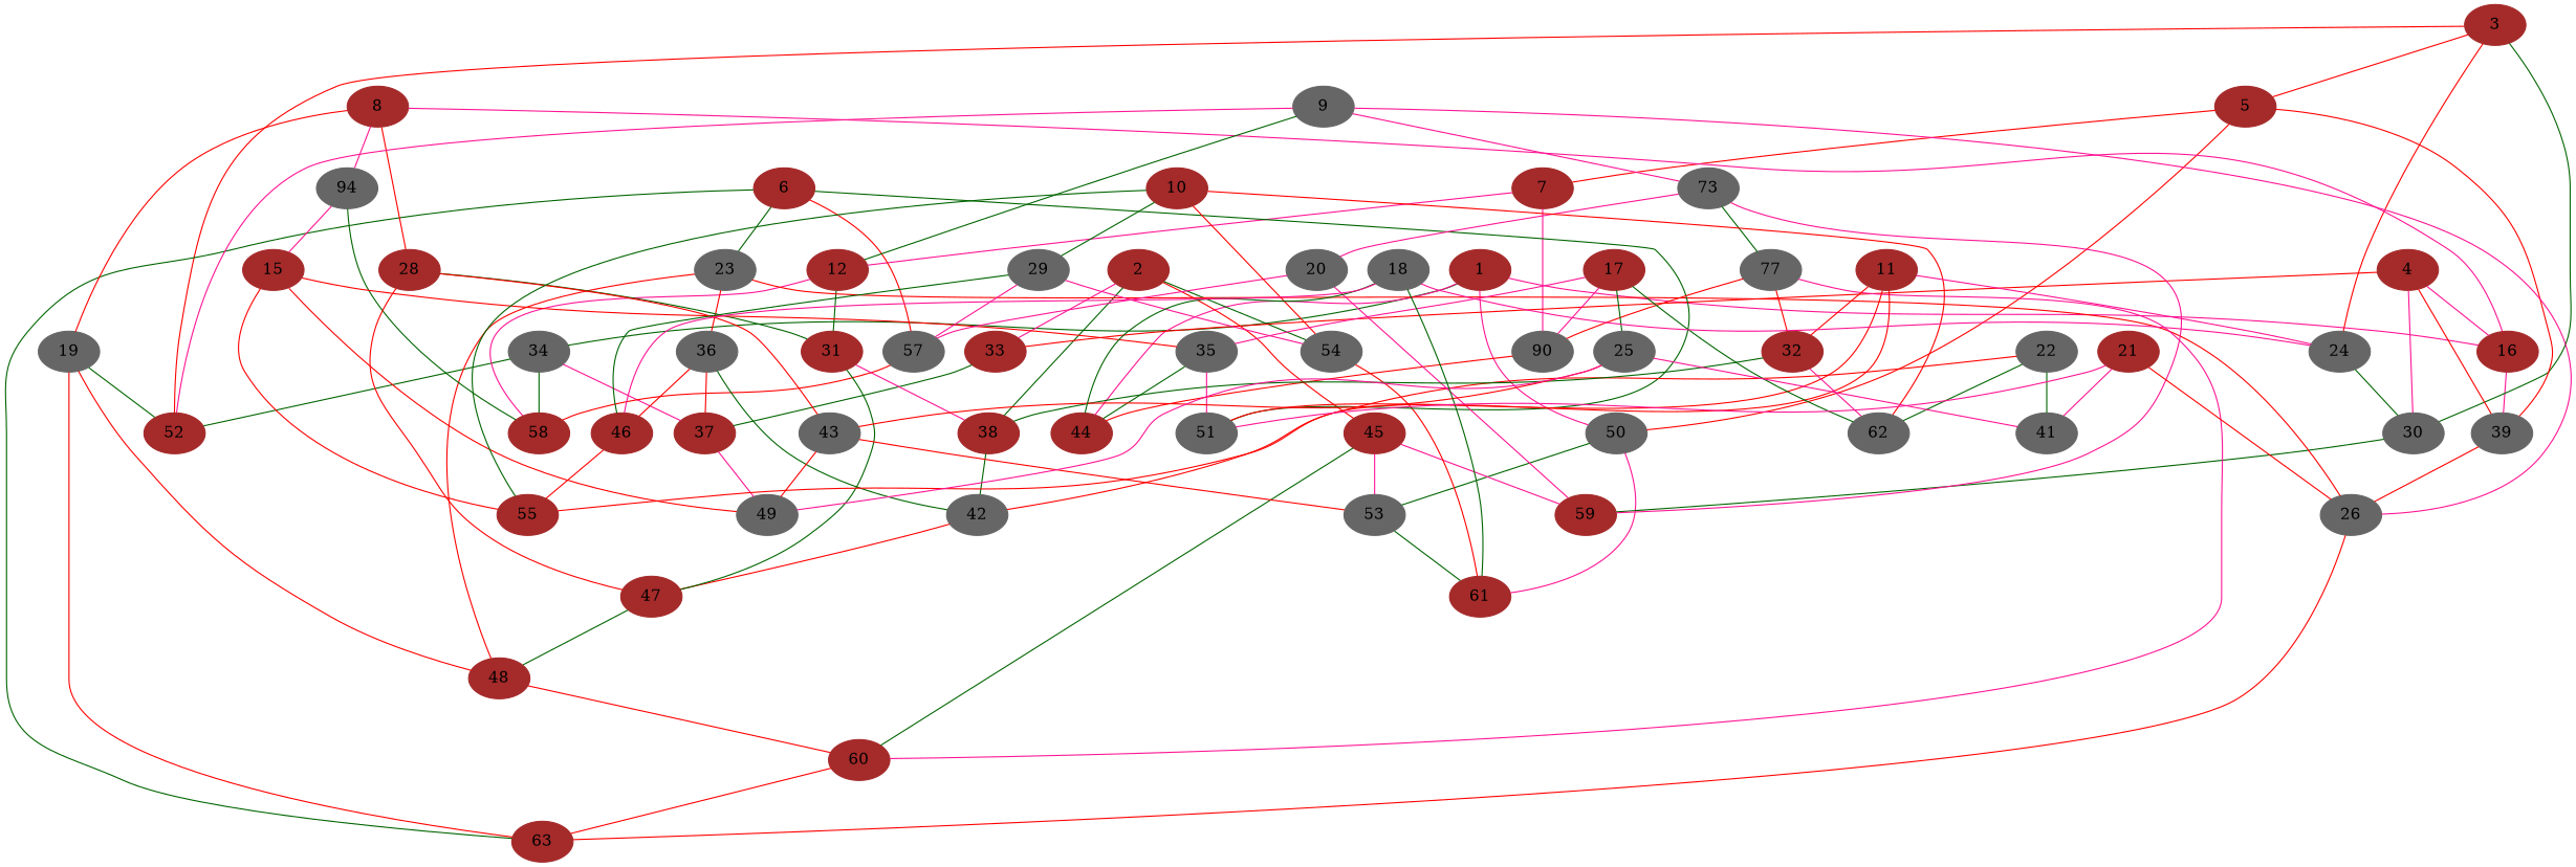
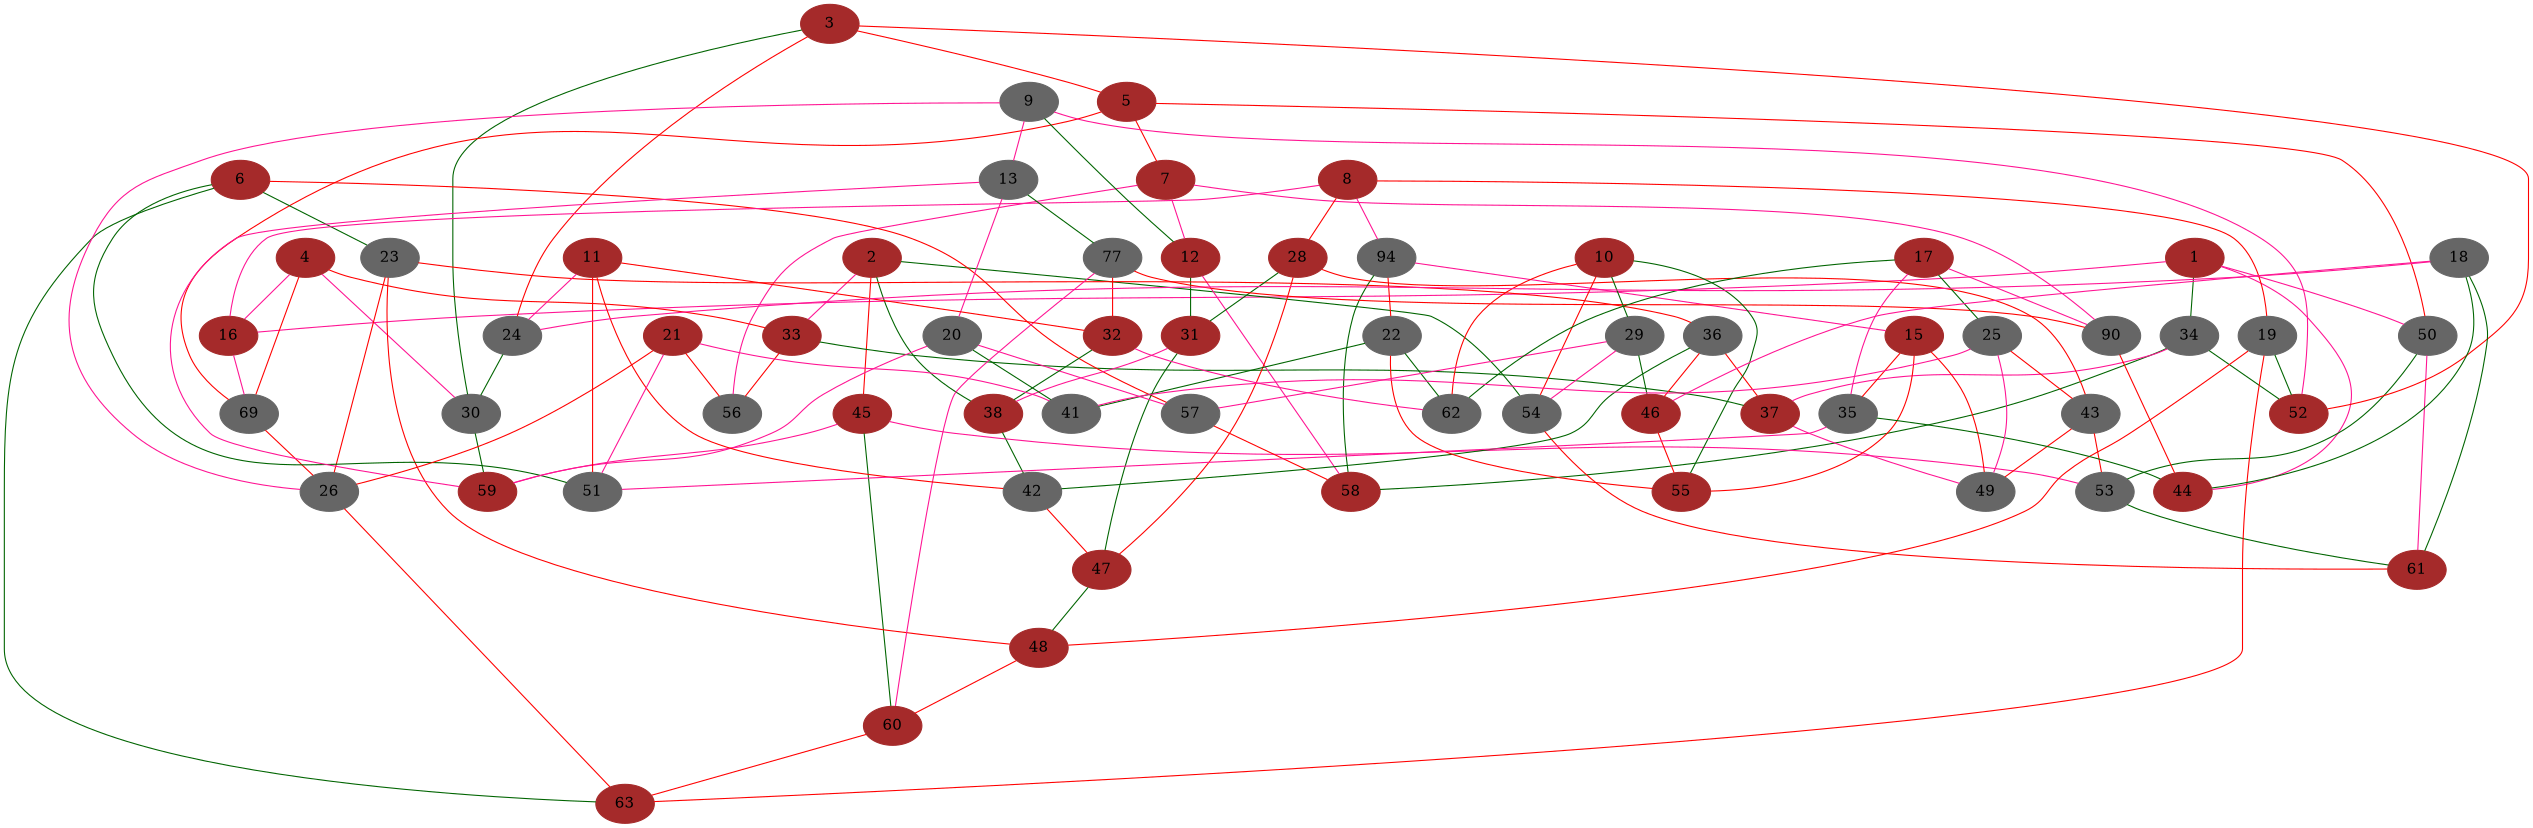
  graph {
    node [color=brown style=filled]
    edge [color=red]
    1
    16
    34 [color=gray40]
    44
    50 [color=gray40]
-   39 [color=gray40]
+   39 [color=gray40 label=69]
    52
    58
    37
    61
    53 [color=gray40]
    2
    33
    38
    45
    54 [color=gray40]
+   56 [color=gray40]
    42 [color=gray40]
    59
    60
    3
    5
    24 [color=gray40]
    30 [color=gray40]
    7
    4
    26 [color=gray40]
    12
    n29 [color=gray40 label=90]
    23 [color=gray40]
    6
    51 [color=gray40]
    57 [color=gray40]
    63
    48
    36 [color=gray40]
    31
    8
    n39 [color=gray40 label=94]
    19 [color=gray40]
    28
    15
    22 [color=gray40]
    43 [color=gray40]
    47
    9 [color=gray40]
-   13 [color=gray40 label=73]
+   13 [color=gray40]
    20 [color=gray40]
    n49 [color=gray40 label=77]
    10
    29 [color=gray40]
    55
    62 [color=gray40]
    46
    11
    32
    41 [color=gray40]
    35 [color=gray40]
    49 [color=gray40]
    17
    25 [color=gray40]
    18 [color=gray40]
    21
    1 -- 16 [color=deeppink]
    1 -- 34 [color=darkgreen]
    1 -- 44 [color=deeppink]
    1 -- 50 [color=deeppink]
    16 -- 39 [color=deeppink]
    34 -- 52 [color=darkgreen]
    34 -- 58 [color=darkgreen]
    34 -- 37 [color=deeppink]
    50 -- 61 [color=deeppink]
    50 -- 53 [color=darkgreen]
    39 -- 26
    37 -- 49 [color=deeppink]
    53 -- 61 [color=darkgreen]
    2 -- 33 [color=deeppink]
    2 -- 38 [color=darkgreen]
    2 -- 45
    2 -- 54 [color=darkgreen]
    33 -- 37 [color=darkgreen]
+   33 -- 56
    38 -- 42 [color=darkgreen]
    45 -- 53 [color=deeppink]
    45 -- 59 [color=deeppink]
    45 -- 60 [color=darkgreen]
    54 -- 61
    42 -- 47
    60 -- 63
    3 -- 52
    3 -- 5
    3 -- 24
    3 -- 30 [color=darkgreen]
    5 -- 50
    5 -- 39
    5 -- 7
    24 -- 30 [color=darkgreen]
    30 -- 59 [color=darkgreen]
+   7 -- 56 [color=deeppink]
    7 -- 12 [color=deeppink]
    7 -- n29 [color=deeppink]
    4 -- 16 [color=deeppink]
    4 -- 39
    4 -- 33
    4 -- 30 [color=deeppink]
    26 -- 63
    12 -- 58 [color=deeppink]
    12 -- 31 [color=darkgreen]
    n29 -- 44
    23 -- 26
    23 -- 48
    23 -- 36
    6 -- 23 [color=darkgreen]
    6 -- 51 [color=darkgreen]
    6 -- 57
    6 -- 63 [color=darkgreen]
    57 -- 58
    48 -- 60
    36 -- 37
    36 -- 42 [color=darkgreen]
    36 -- 46
    31 -- 38 [color=deeppink]
    31 -- 47 [color=darkgreen]
    8 -- 16 [color=deeppink]
    8 -- n39 [color=deeppink]
    8 -- 19
    8 -- 28
    n39 -- 58 [color=darkgreen]
    n39 -- 15 [color=deeppink]
+   n39 -- 22
    19 -- 52 [color=darkgreen]
    19 -- 63
    19 -- 48
    28 -- 31 [color=darkgreen]
    28 -- 43
    28 -- 47
    15 -- 55
    15 -- 35
    15 -- 49
    22 -- 55
    22 -- 62 [color=darkgreen]
    22 -- 41 [color=darkgreen]
    43 -- 53
    43 -- 49
    47 -- 48 [color=darkgreen]
    9 -- 52 [color=deeppink]
    9 -- 26 [color=deeppink]
    9 -- 12 [color=darkgreen]
    9 -- 13 [color=deeppink]
    13 -- 59 [color=deeppink]
    13 -- 20 [color=deeppink]
    13 -- n49 [color=darkgreen]
    20 -- 59 [color=deeppink]
    20 -- 57 [color=deeppink]
+   20 -- 41 [color=darkgreen]
    n49 -- 60 [color=deeppink]
    n49 -- n29
    n49 -- 32
    10 -- 54
    10 -- 29 [color=darkgreen]
    10 -- 55 [color=darkgreen]
    10 -- 62
    29 -- 54 [color=deeppink]
    29 -- 57 [color=deeppink]
    29 -- 46 [color=darkgreen]
    46 -- 55
    11 -- 42
    11 -- 24 [color=deeppink]
    11 -- 51
    11 -- 32
    32 -- 38 [color=darkgreen]
    32 -- 62 [color=deeppink]
    35 -- 44 [color=darkgreen]
    35 -- 51 [color=deeppink]
    17 -- n29 [color=deeppink]
    17 -- 62 [color=darkgreen]
    17 -- 35 [color=deeppink]
    17 -- 25 [color=darkgreen]
    25 -- 43
    25 -- 41 [color=deeppink]
    25 -- 49 [color=deeppink]
    18 -- 44 [color=darkgreen]
    18 -- 61 [color=darkgreen]
    18 -- 24 [color=deeppink]
    18 -- 46 [color=deeppink]
+   21 -- 56
    21 -- 26
    21 -- 51 [color=deeppink]
    21 -- 41 [color=deeppink]
  }
